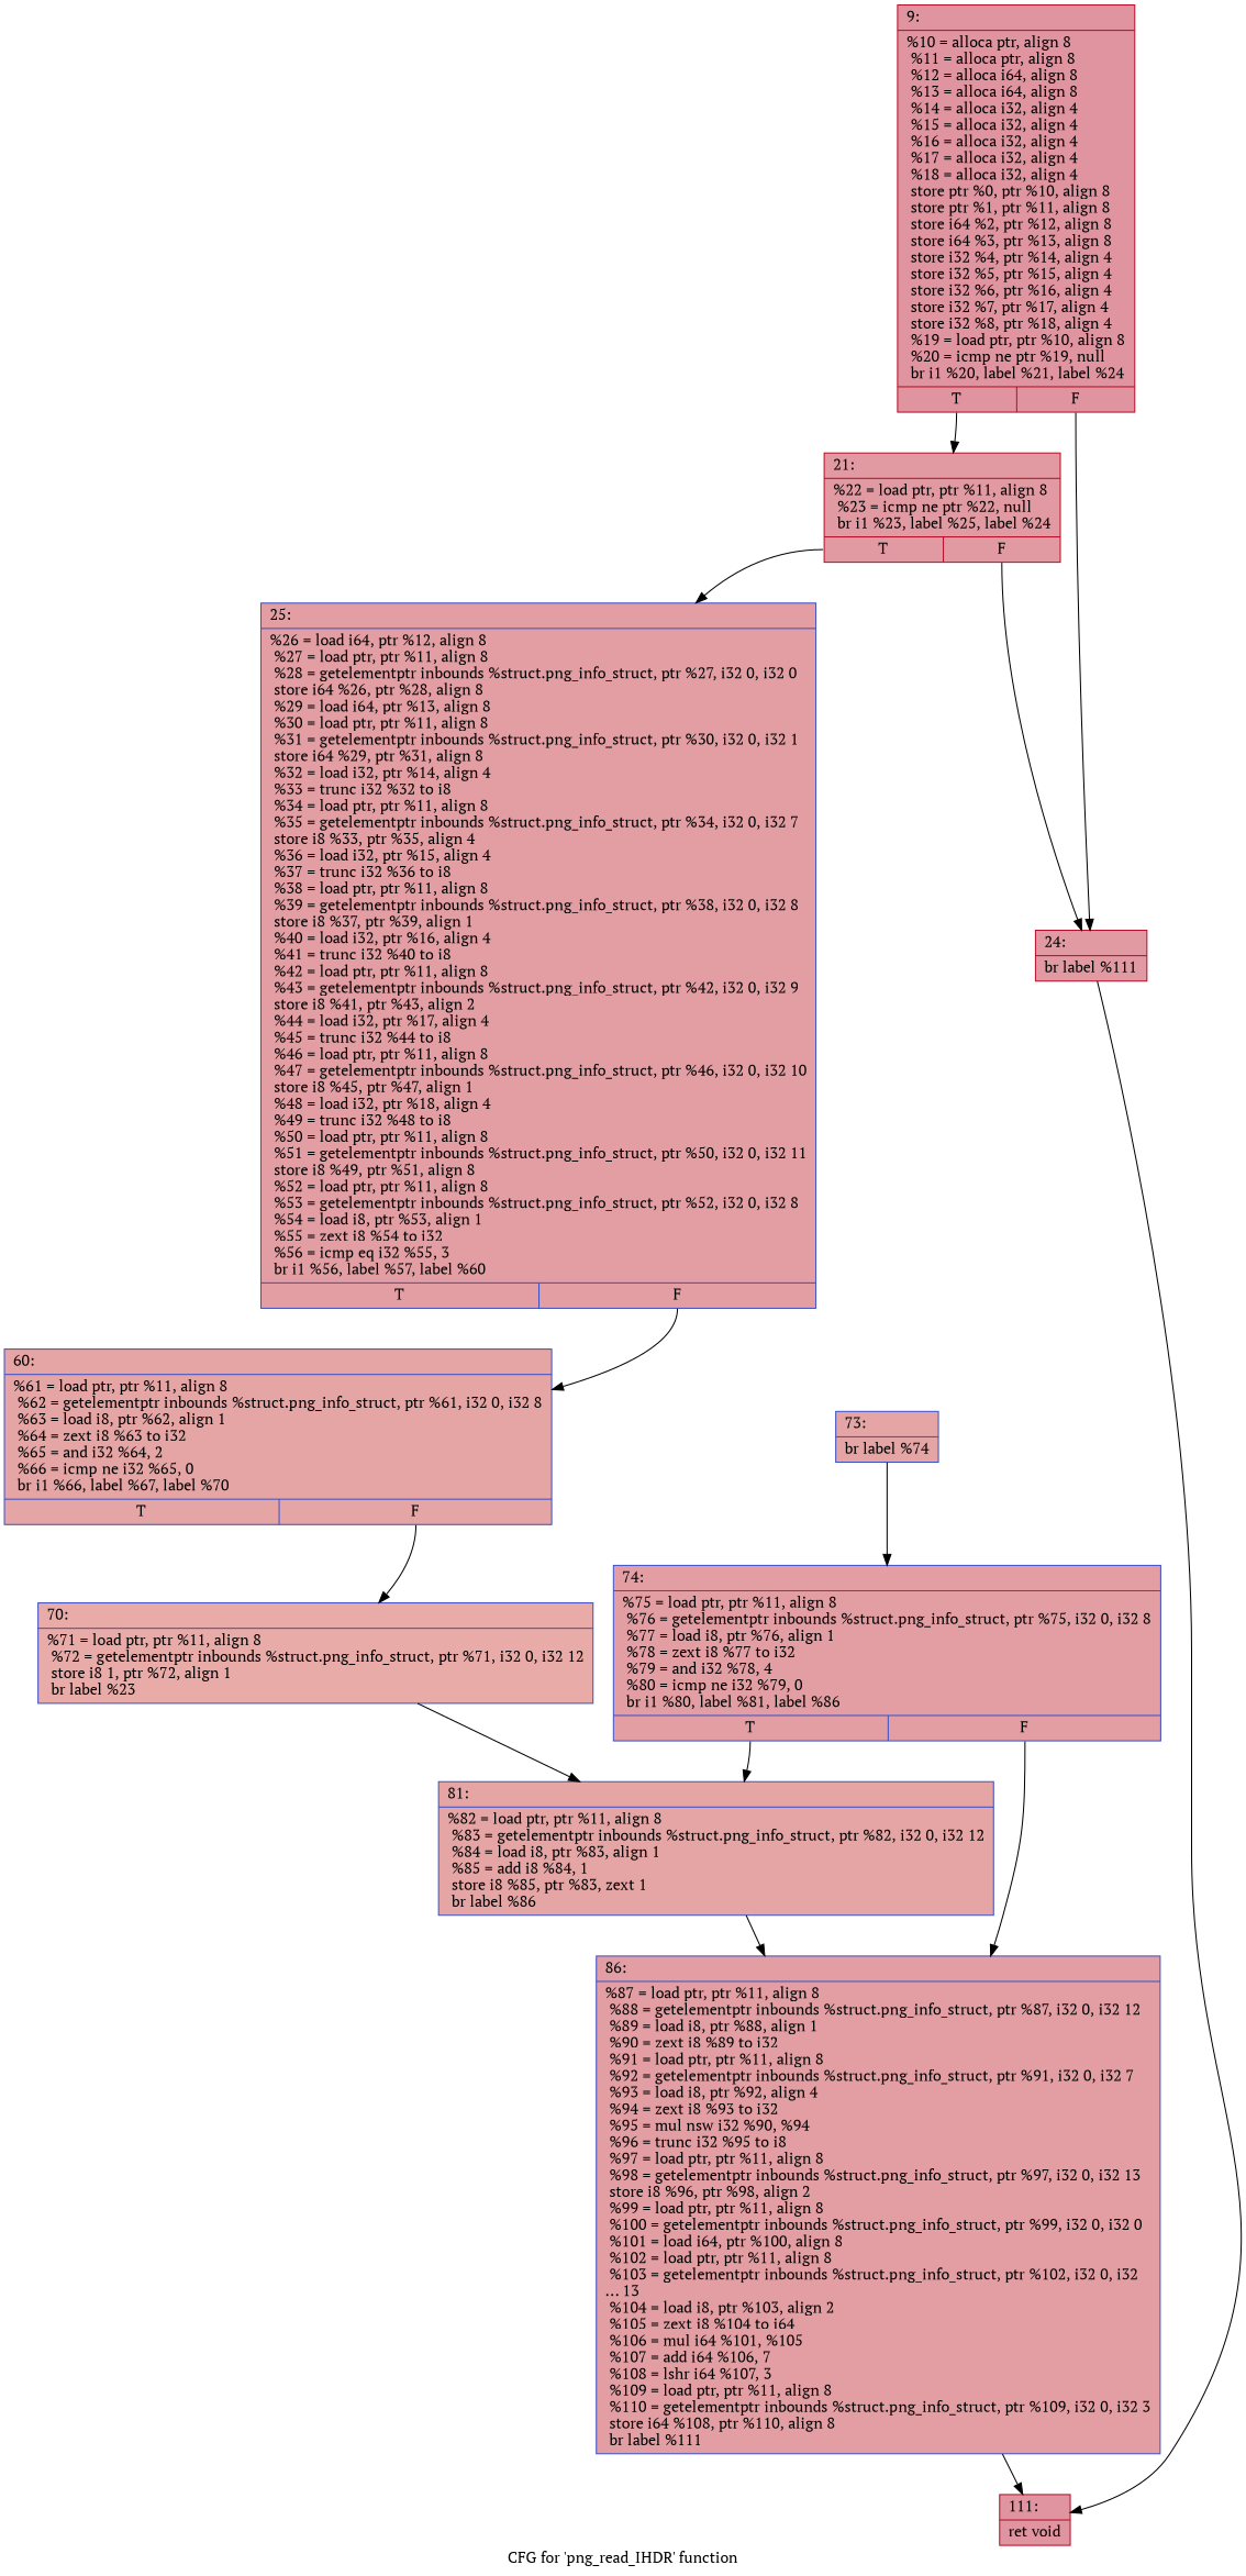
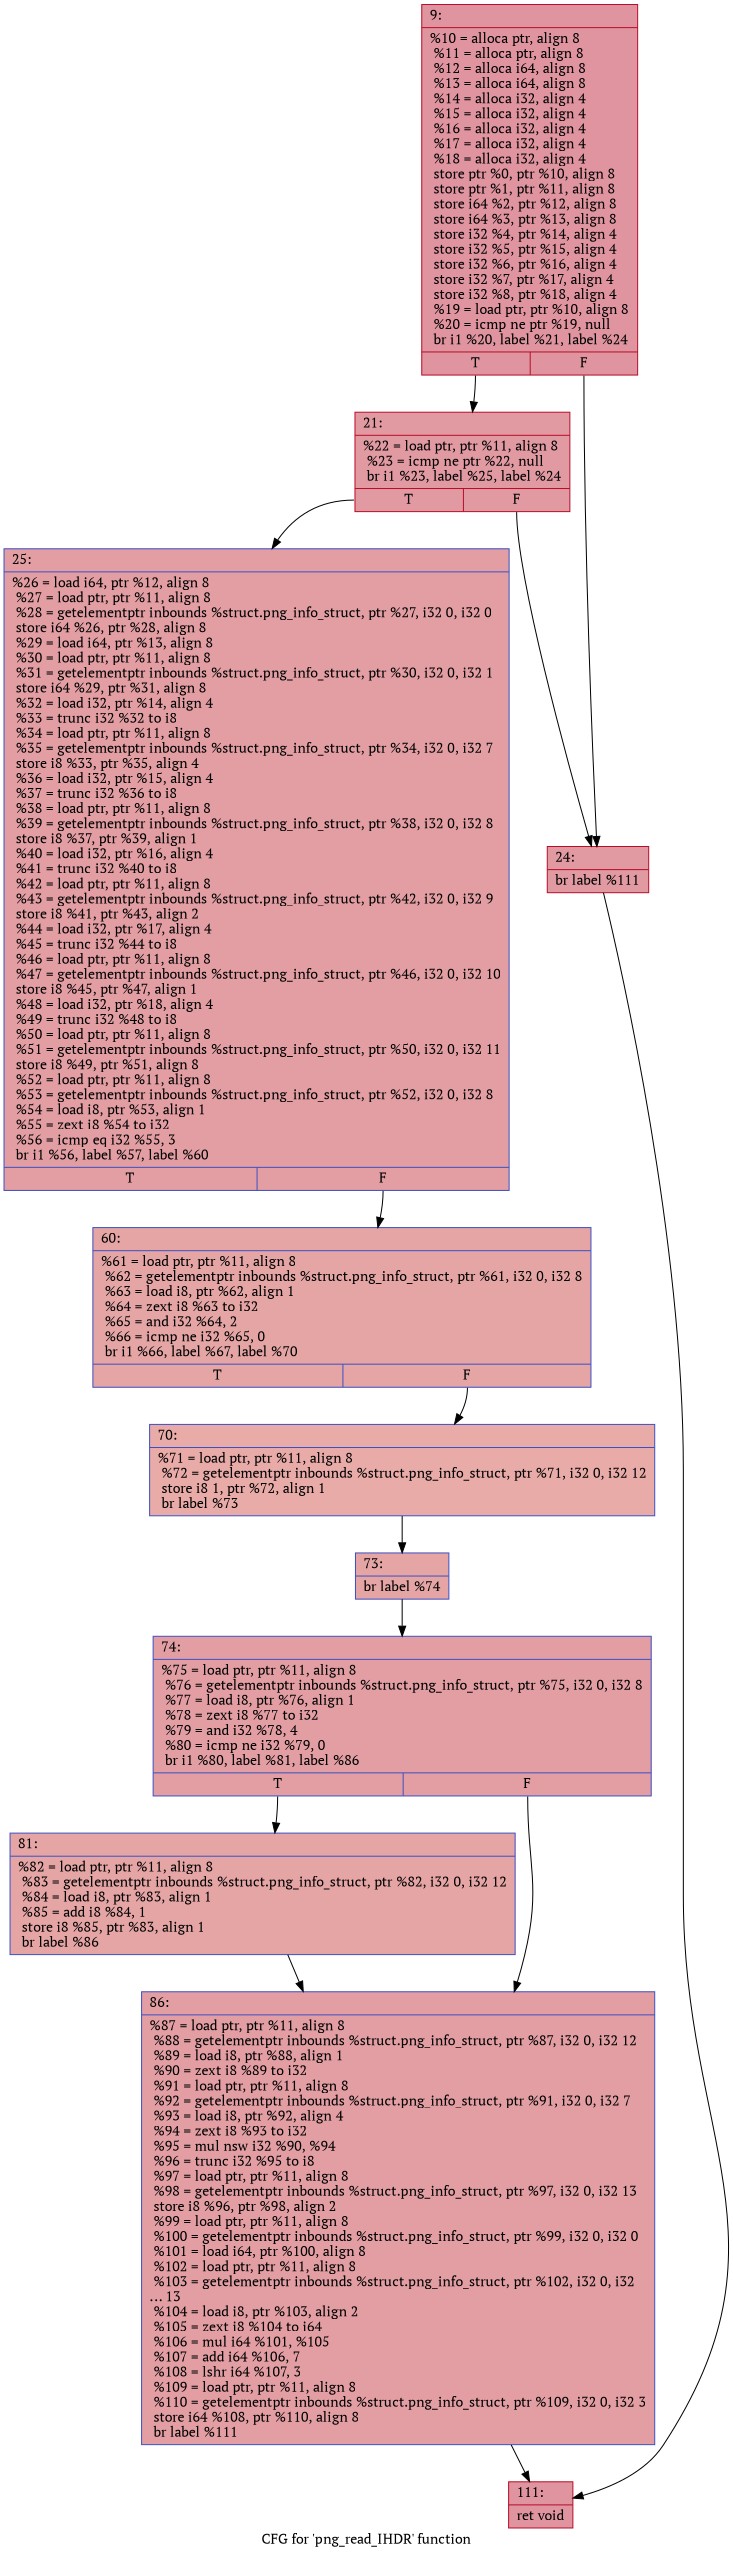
  digraph {
    fontname="PT Serif"
    label="CFG for 'png_read_IHDR' function"
    node [color="#3d50c3ff" fillcolor="#be242e70" fontname="PT Serif" shape=record style=filled]
    edge [fontname="PT Serif"]
    n1 [color="#b70d28ff" fillcolor="#b70d2870" label="{9:\l|  %10 = alloca ptr, align 8\l  %11 = alloca ptr, align 8\l  %12 = alloca i64, align 8\l  %13 = alloca i64, align 8\l  %14 = alloca i32, align 4\l  %15 = alloca i32, align 4\l  %16 = alloca i32, align 4\l  %17 = alloca i32, align 4\l  %18 = alloca i32, align 4\l  store ptr %0, ptr %10, align 8\l  store ptr %1, ptr %11, align 8\l  store i64 %2, ptr %12, align 8\l  store i64 %3, ptr %13, align 8\l  store i32 %4, ptr %14, align 4\l  store i32 %5, ptr %15, align 4\l  store i32 %6, ptr %16, align 4\l  store i32 %7, ptr %17, align 4\l  store i32 %8, ptr %18, align 4\l  %19 = load ptr, ptr %10, align 8\l  %20 = icmp ne ptr %19, null\l  br i1 %20, label %21, label %24\l|{<s0>T|<s1>F}}"]
    n2 [color="#b70d28ff" fillcolor="#bb1b2c70" label="{21:\l|  %22 = load ptr, ptr %11, align 8\l  %23 = icmp ne ptr %22, null\l  br i1 %23, label %25, label %24\l|{<s0>T|<s1>F}}"]
    n3 [color="#b70d28ff" fillcolor="#bb1b2c70" label="{24:\l|  br label %111\l}"]
    n4 [label="{25:\l|  %26 = load i64, ptr %12, align 8\l  %27 = load ptr, ptr %11, align 8\l  %28 = getelementptr inbounds %struct.png_info_struct, ptr %27, i32 0, i32 0\l  store i64 %26, ptr %28, align 8\l  %29 = load i64, ptr %13, align 8\l  %30 = load ptr, ptr %11, align 8\l  %31 = getelementptr inbounds %struct.png_info_struct, ptr %30, i32 0, i32 1\l  store i64 %29, ptr %31, align 8\l  %32 = load i32, ptr %14, align 4\l  %33 = trunc i32 %32 to i8\l  %34 = load ptr, ptr %11, align 8\l  %35 = getelementptr inbounds %struct.png_info_struct, ptr %34, i32 0, i32 7\l  store i8 %33, ptr %35, align 4\l  %36 = load i32, ptr %15, align 4\l  %37 = trunc i32 %36 to i8\l  %38 = load ptr, ptr %11, align 8\l  %39 = getelementptr inbounds %struct.png_info_struct, ptr %38, i32 0, i32 8\l  store i8 %37, ptr %39, align 1\l  %40 = load i32, ptr %16, align 4\l  %41 = trunc i32 %40 to i8\l  %42 = load ptr, ptr %11, align 8\l  %43 = getelementptr inbounds %struct.png_info_struct, ptr %42, i32 0, i32 9\l  store i8 %41, ptr %43, align 2\l  %44 = load i32, ptr %17, align 4\l  %45 = trunc i32 %44 to i8\l  %46 = load ptr, ptr %11, align 8\l  %47 = getelementptr inbounds %struct.png_info_struct, ptr %46, i32 0, i32 10\l  store i8 %45, ptr %47, align 1\l  %48 = load i32, ptr %18, align 4\l  %49 = trunc i32 %48 to i8\l  %50 = load ptr, ptr %11, align 8\l  %51 = getelementptr inbounds %struct.png_info_struct, ptr %50, i32 0, i32 11\l  store i8 %49, ptr %51, align 8\l  %52 = load ptr, ptr %11, align 8\l  %53 = getelementptr inbounds %struct.png_info_struct, ptr %52, i32 0, i32 8\l  %54 = load i8, ptr %53, align 1\l  %55 = zext i8 %54 to i32\l  %56 = icmp eq i32 %55, 3\l  br i1 %56, label %57, label %60\l|{<s0>T|<s1>F}}"]
    n5 [color="#b70d28ff" fillcolor="#b70d2870" label="{111:\l|  ret void\l}"]
    n6 [fillcolor="#c5333470" label="{60:\l|  %61 = load ptr, ptr %11, align 8\l  %62 = getelementptr inbounds %struct.png_info_struct, ptr %61, i32 0, i32 8\l  %63 = load i8, ptr %62, align 1\l  %64 = zext i8 %63 to i32\l  %65 = and i32 %64, 2\l  %66 = icmp ne i32 %65, 0\l  br i1 %66, label %67, label %70\l|{<s0>T|<s1>F}}"]
-   n7 [fillcolor="#cc403a70" label="{70:\l|  %71 = load ptr, ptr %11, align 8\l  %72 = getelementptr inbounds %struct.png_info_struct, ptr %71, i32 0, i32 12\l  store i8 1, ptr %72, align 1\l  br label %23\l}"]
+   n7 [fillcolor="#cc403a70" label="{70:\l|  %71 = load ptr, ptr %11, align 8\l  %72 = getelementptr inbounds %struct.png_info_struct, ptr %71, i32 0, i32 12\l  store i8 1, ptr %72, align 1\l  br label %73\l}"]
    n8 [label="{74:\l|  %75 = load ptr, ptr %11, align 8\l  %76 = getelementptr inbounds %struct.png_info_struct, ptr %75, i32 0, i32 8\l  %77 = load i8, ptr %76, align 1\l  %78 = zext i8 %77 to i32\l  %79 = and i32 %78, 4\l  %80 = icmp ne i32 %79, 0\l  br i1 %80, label %81, label %86\l|{<s0>T|<s1>F}}"]
-   n9 [fillcolor="#c5333470" label="{81:\l|  %82 = load ptr, ptr %11, align 8\l  %83 = getelementptr inbounds %struct.png_info_struct, ptr %82, i32 0, i32 12\l  %84 = load i8, ptr %83, align 1\l  %85 = add i8 %84, 1\l  store i8 %85, ptr %83, zext 1\l  br label %86\l}"]
+   n9 [fillcolor="#c5333470" label="{81:\l|  %82 = load ptr, ptr %11, align 8\l  %83 = getelementptr inbounds %struct.png_info_struct, ptr %82, i32 0, i32 12\l  %84 = load i8, ptr %83, align 1\l  %85 = add i8 %84, 1\l  store i8 %85, ptr %83, align 1\l  br label %86\l}"]
    n10 [label="{86:\l|  %87 = load ptr, ptr %11, align 8\l  %88 = getelementptr inbounds %struct.png_info_struct, ptr %87, i32 0, i32 12\l  %89 = load i8, ptr %88, align 1\l  %90 = zext i8 %89 to i32\l  %91 = load ptr, ptr %11, align 8\l  %92 = getelementptr inbounds %struct.png_info_struct, ptr %91, i32 0, i32 7\l  %93 = load i8, ptr %92, align 4\l  %94 = zext i8 %93 to i32\l  %95 = mul nsw i32 %90, %94\l  %96 = trunc i32 %95 to i8\l  %97 = load ptr, ptr %11, align 8\l  %98 = getelementptr inbounds %struct.png_info_struct, ptr %97, i32 0, i32 13\l  store i8 %96, ptr %98, align 2\l  %99 = load ptr, ptr %11, align 8\l  %100 = getelementptr inbounds %struct.png_info_struct, ptr %99, i32 0, i32 0\l  %101 = load i64, ptr %100, align 8\l  %102 = load ptr, ptr %11, align 8\l  %103 = getelementptr inbounds %struct.png_info_struct, ptr %102, i32 0, i32\l... 13\l  %104 = load i8, ptr %103, align 2\l  %105 = zext i8 %104 to i64\l  %106 = mul i64 %101, %105\l  %107 = add i64 %106, 7\l  %108 = lshr i64 %107, 3\l  %109 = load ptr, ptr %11, align 8\l  %110 = getelementptr inbounds %struct.png_info_struct, ptr %109, i32 0, i32 3\l  store i64 %108, ptr %110, align 8\l  br label %111\l}"]
    n11 [fillcolor="#c5333470" label="{73:\l|  br label %74\l}"]
    n1 -> n2 [tailport=s0]
    n1 -> n3 [tailport=s1]
    n2 -> n3 [tailport=s1]
    n2 -> n4 [tailport=s0]
    n3 -> n5
    n4 -> n6 [tailport=s1]
    n6 -> n7 [tailport=s1]
-   n7 -> n9
+   n7 -> n11
    n8 -> n9 [tailport=s0]
    n8 -> n10 [tailport=s1]
    n9 -> n10
    n10 -> n5
    n11 -> n8
  }
